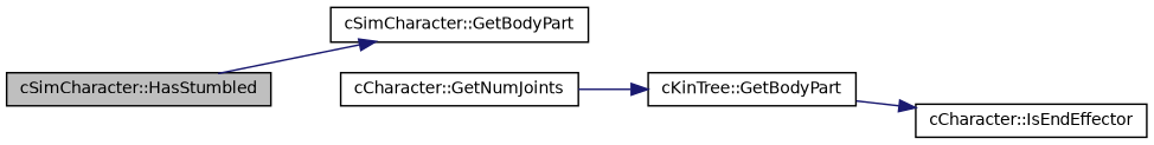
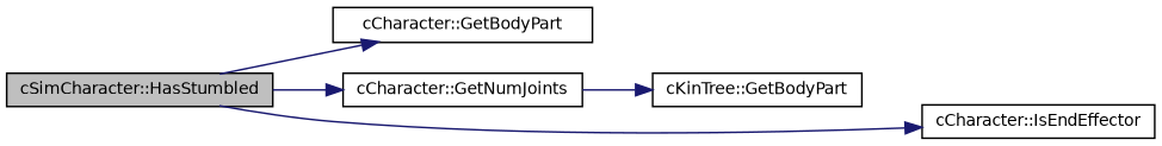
  digraph {
    rankdir=LR
    node [color=black fillcolor=white fontname=Helvetica fontsize=10 shape=record style=filled]
    edge [color=midnightblue fontname=Helvetica fontsize=10 labelfontname=Helvetica labelfontsize=10 style=solid]
    n1 [fillcolor=grey75 fontcolor=black height=0.2 label="cSimCharacter::HasStumbled" width=0.4]
-   n2 [height=0.2 label="cSimCharacter::GetBodyPart" width=0.4]
+   n2 [height=0.2 label="cCharacter::GetBodyPart" width=0.4]
    n3 [height=0.2 label="cCharacter::GetNumJoints" width=0.4]
    n4 [height=0.2 label="cCharacter::IsEndEffector" width=0.4]
    n5 [height=0.2 label="cKinTree::GetBodyPart" width=0.4]
    n1 -> n2
-   n5 -> n4
+   n1 -> n3
+   n1 -> n4
    n3 -> n5
  }
